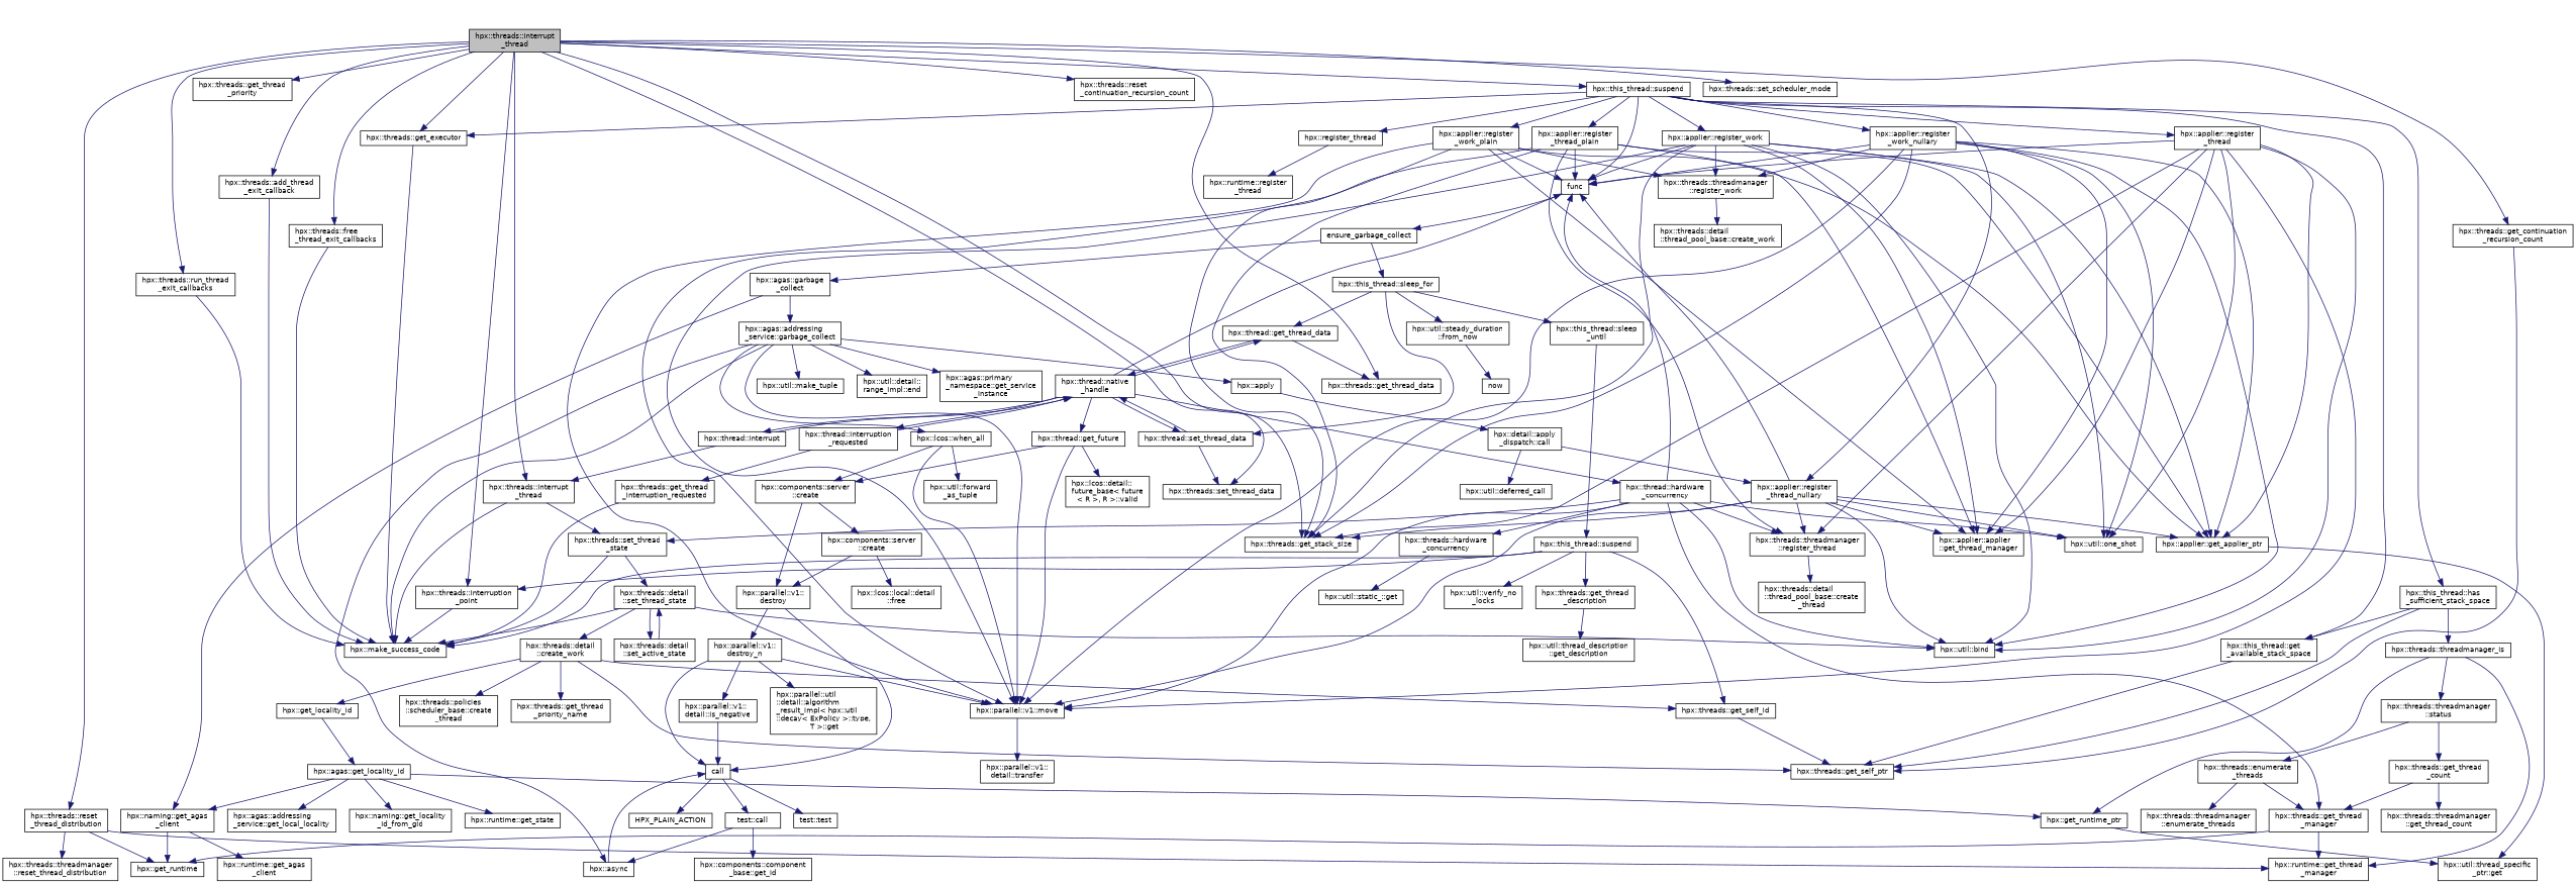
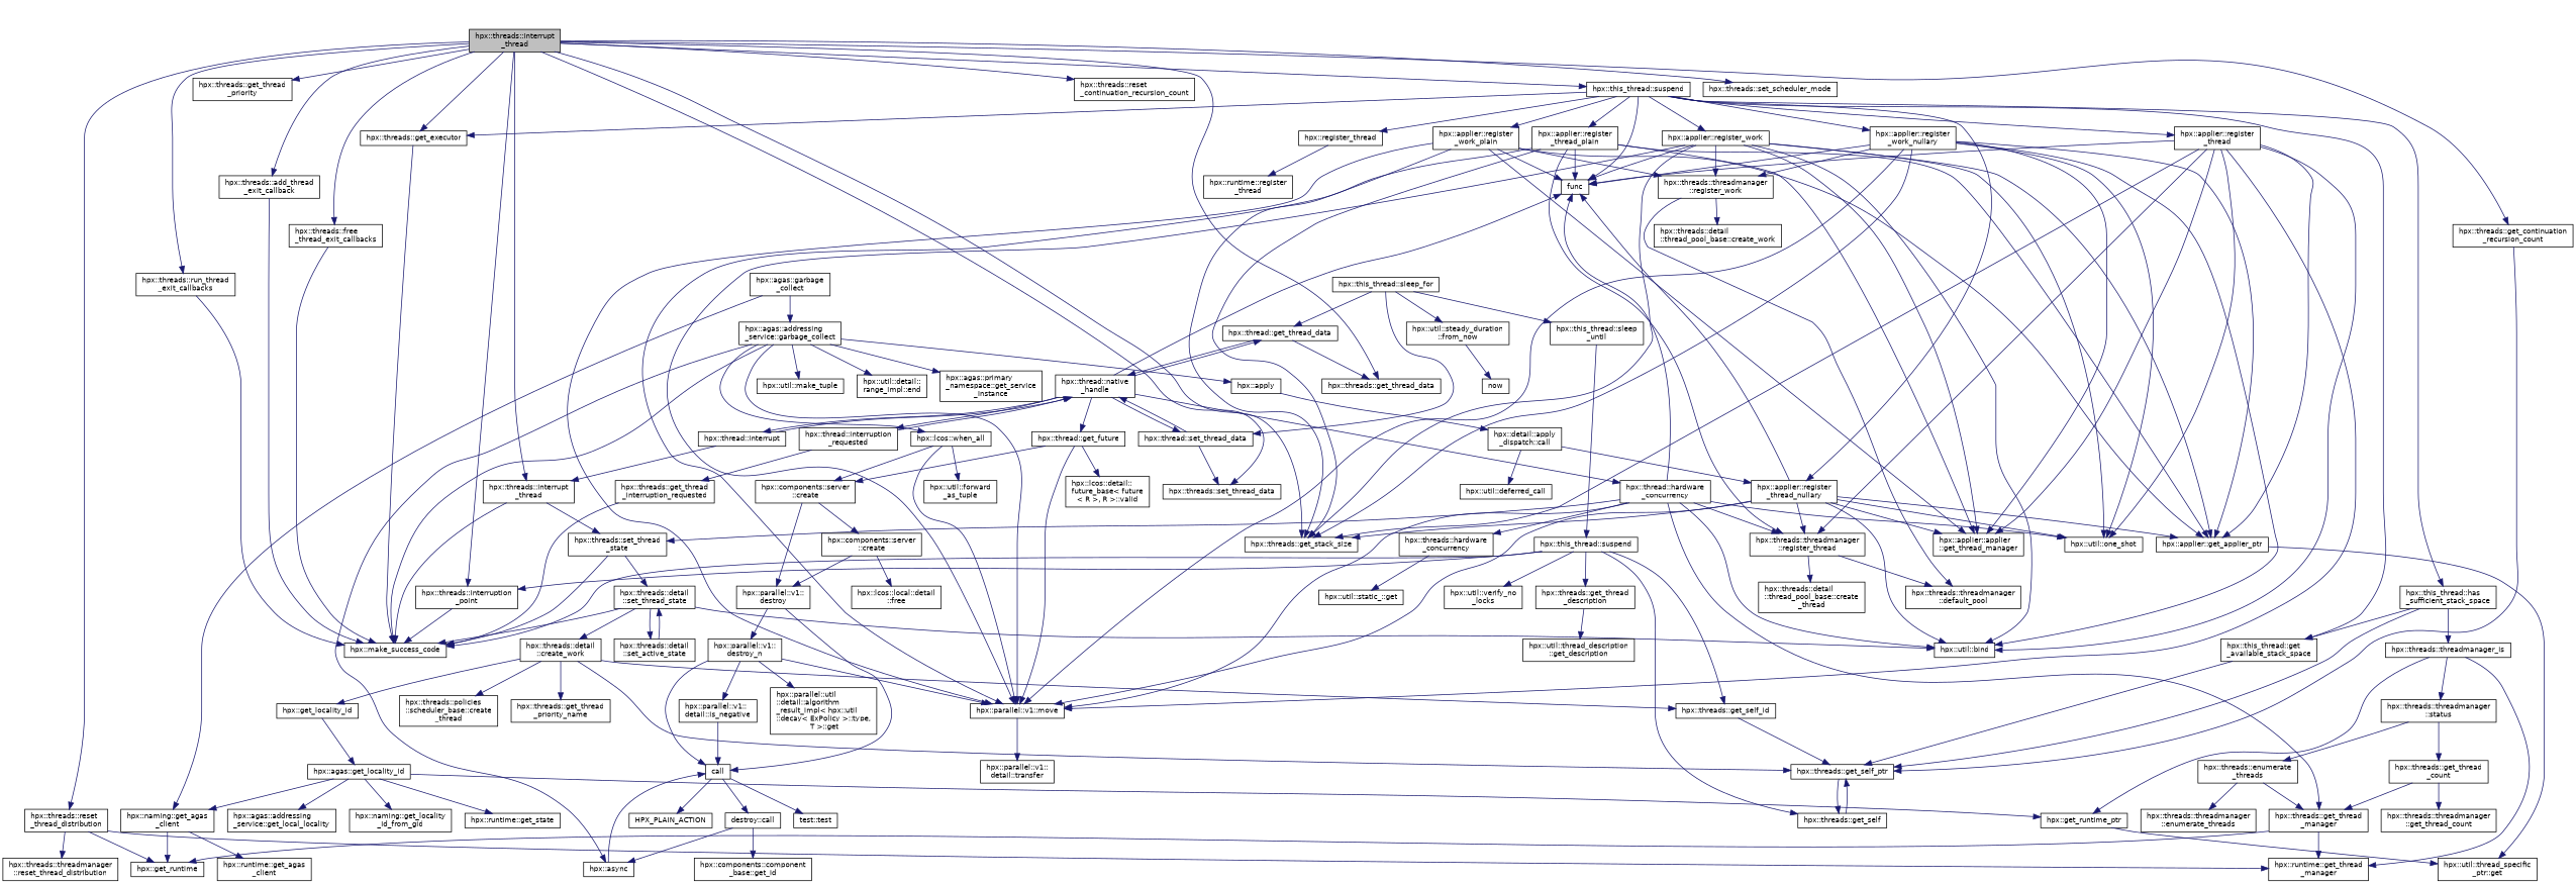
  digraph {
    rankdir=TB
    node [color=black fillcolor=white fontname=Helvetica fontsize=10 shape=record style=filled]
    edge [color=midnightblue fontname=Helvetica fontsize=10 labelfontname=Helvetica labelfontsize=10 style=solid]
    n1 [fillcolor=grey75 fontcolor=black height=0.2 label="hpx::threads::interrupt\l_thread" width=0.4]
    n2 [height=0.2 label="hpx::threads::interrupt\l_thread" width=0.4]
    n3 [height=0.2 label="hpx::threads::interruption\l_point" width=0.4]
    n4 [height=0.2 label="hpx::threads::get_thread\l_priority" width=0.4]
    n5 [height=0.2 label="hpx::threads::get_stack_size" width=0.4]
    n6 [height=0.2 label="hpx::threads::run_thread\l_exit_callbacks" width=0.4]
    n7 [height=0.2 label="hpx::threads::add_thread\l_exit_callback" width=0.4]
    n8 [height=0.2 label="hpx::threads::free\l_thread_exit_callbacks" width=0.4]
    n9 [height=0.2 label="hpx::threads::get_thread_data" width=0.4]
    n10 [height=0.2 label="hpx::threads::set_thread_data" width=0.4]
    n11 [height=0.2 label="hpx::threads::get_continuation\l_recursion_count" width=0.4]
    n12 [height=0.2 label="hpx::threads::reset\l_continuation_recursion_count" width=0.4]
    n13 [height=0.2 label="hpx::threads::get_executor" width=0.4]
    n14 [height=0.2 label="hpx::threads::reset\l_thread_distribution" width=0.4]
    n15 [height=0.2 label="hpx::threads::set_scheduler_mode" width=0.4]
    n16 [height=0.2 label="hpx::this_thread::suspend" width=0.4]
    n17 [height=0.2 label="hpx::make_success_code" width=0.4]
    n18 [height=0.2 label="hpx::threads::set_thread\l_state" width=0.4]
    n19 [height=0.2 label="hpx::threads::get_self_ptr" width=0.4]
    n20 [height=0.2 label="hpx::get_runtime" width=0.4]
    n21 [height=0.2 label="hpx::runtime::get_thread\l_manager" width=0.4]
    n22 [height=0.2 label="hpx::threads::threadmanager\l::reset_thread_distribution" width=0.4]
    n23 [height=0.2 label="hpx::this_thread::get\l_available_stack_space" width=0.4]
    n24 [height=0.2 label="hpx::this_thread::has\l_sufficient_stack_space" width=0.4]
    n25 [height=0.2 label="hpx::applier::register\l_thread_plain" width=0.4]
    n26 [height=0.2 label=func width=0.4]
    n27 [height=0.2 label="hpx::applier::register\l_thread_nullary" width=0.4]
    n28 [height=0.2 label="hpx::register_thread" width=0.4]
    n29 [height=0.2 label="hpx::applier::register\l_work_plain" width=0.4]
    n30 [height=0.2 label="hpx::applier::register_work" width=0.4]
    n31 [height=0.2 label="hpx::applier::register\l_work_nullary" width=0.4]
    n32 [height=0.2 label="hpx::applier::register\l_thread" width=0.4]
    n33 [height=0.2 label="hpx::threads::detail\l::set_thread_state" width=0.4]
    n34 [height=0.2 label="hpx::util::bind" width=0.4]
    n35 [height=0.2 label="hpx::threads::detail\l::set_active_state" width=0.4]
    n36 [height=0.2 label="hpx::threads::detail\l::create_work" width=0.4]
    n37 [height=0.2 label="hpx::threads::get_thread\l_priority_name" width=0.4]
    n38 [height=0.2 label="hpx::threads::get_self_id" width=0.4]
    n39 [height=0.2 label="hpx::get_locality_id" width=0.4]
    n40 [height=0.2 label="hpx::threads::policies\l::scheduler_base::create\l_thread" width=0.4]
+   n41 [height=0.2 label="hpx::threads::get_self" width=0.4]
    n42 [height=0.2 label="hpx::agas::get_locality_id" width=0.4]
    n43 [height=0.2 label="hpx::get_runtime_ptr" width=0.4]
    n44 [height=0.2 label="hpx::runtime::get_state" width=0.4]
    n45 [height=0.2 label="hpx::naming::get_agas\l_client" width=0.4]
    n46 [height=0.2 label="hpx::agas::addressing\l_service::get_local_locality" width=0.4]
    n47 [height=0.2 label="hpx::naming::get_locality\l_id_from_gid" width=0.4]
    n48 [height=0.2 label="hpx::util::thread_specific\l_ptr::get" width=0.4]
    n49 [height=0.2 label="hpx::runtime::get_agas\l_client" width=0.4]
    n50 [height=0.2 label="hpx::threads::threadmanager_is" width=0.4]
    n51 [height=0.2 label="hpx::applier::get_applier_ptr" width=0.4]
    n52 [height=0.2 label="hpx::parallel::v1::move" width=0.4]
    n53 [height=0.2 label="hpx::threads::threadmanager\l::register_thread" width=0.4]
    n54 [height=0.2 label="hpx::applier::applier\l::get_thread_manager" width=0.4]
-   n55 [height=0.2 label=ensure_garbage_collect width=0.4]
    n56 [height=0.2 label="hpx::util::one_shot" width=0.4]
    n57 [height=0.2 label="hpx::runtime::register\l_thread" width=0.4]
    n58 [height=0.2 label="hpx::threads::threadmanager\l::register_work" width=0.4]
    n59 [height=0.2 label="hpx::threads::threadmanager\l::status" width=0.4]
    n60 [height=0.2 label="hpx::threads::get_thread\l_count" width=0.4]
    n61 [height=0.2 label="hpx::threads::enumerate\l_threads" width=0.4]
    n62 [height=0.2 label="hpx::threads::get_thread\l_manager" width=0.4]
    n63 [height=0.2 label="hpx::threads::threadmanager\l::get_thread_count" width=0.4]
    n64 [height=0.2 label="hpx::threads::threadmanager\l::enumerate_threads" width=0.4]
    n65 [height=0.2 label="hpx::parallel::v1::\ldetail::transfer" width=0.4]
+   n66 [height=0.2 label="hpx::threads::threadmanager\l::default_pool" width=0.4]
    n67 [height=0.2 label="hpx::threads::detail\l::thread_pool_base::create\l_thread" width=0.4]
    n68 [height=0.2 label="hpx::this_thread::sleep_for" width=0.4]
    n69 [height=0.2 label="hpx::agas::garbage\l_collect" width=0.4]
    n70 [height=0.2 label="hpx::this_thread::sleep\l_until" width=0.4]
    n71 [height=0.2 label="hpx::util::steady_duration\l::from_now" width=0.4]
    n72 [height=0.2 label="hpx::thread::get_thread_data" width=0.4]
    n73 [height=0.2 label="hpx::thread::set_thread_data" width=0.4]
    n74 [height=0.2 label="hpx::agas::addressing\l_service::garbage_collect" width=0.4]
    n75 [height=0.2 label="hpx::this_thread::suspend" width=0.4]
    n76 [height=0.2 label=now width=0.4]
    n77 [height=0.2 label="hpx::thread::native\l_handle" width=0.4]
    n78 [height=0.2 label="hpx::util::verify_no\l_locks" width=0.4]
    n79 [height=0.2 label="hpx::threads::get_thread\l_description" width=0.4]
    n80 [height=0.2 label="hpx::util::thread_description\l::get_description" width=0.4]
    n81 [height=0.2 label="hpx::thread::hardware\l_concurrency" width=0.4]
    n82 [height=0.2 label="hpx::thread::interrupt" width=0.4]
    n83 [height=0.2 label="hpx::thread::interruption\l_requested" width=0.4]
    n84 [height=0.2 label="hpx::thread::get_future" width=0.4]
    n85 [height=0.2 label="hpx::threads::hardware\l_concurrency" width=0.4]
    n86 [height=0.2 label="hpx::threads::get_thread\l_interruption_requested" width=0.4]
    n87 [height=0.2 label="hpx::lcos::detail::\lfuture_base\< future\l\< R \>, R \>::valid" width=0.4]
    n88 [height=0.2 label="hpx::components::server\l::create" width=0.4]
    n89 [height=0.2 label="hpx::util::static_::get" width=0.4]
    n90 [height=0.2 label="hpx::components::server\l::create" width=0.4]
    n91 [height=0.2 label="hpx::parallel::v1::\ldestroy" width=0.4]
    n92 [height=0.2 label="hpx::lcos::local::detail\l::free" width=0.4]
    n93 [height=0.2 label=call width=0.4]
    n94 [height=0.2 label="hpx::parallel::v1::\ldestroy_n" width=0.4]
    n95 [height=0.2 label="test::test" width=0.4]
    n96 [height=0.2 label=HPX_PLAIN_ACTION width=0.4]
-   n97 [height=0.2 label="test::call" width=0.4]
+   n97 [height=0.2 label="destroy::call" width=0.4]
    n98 [height=0.2 label="hpx::parallel::v1::\ldetail::is_negative" width=0.4]
    n99 [height=0.2 label="hpx::parallel::util\l::detail::algorithm\l_result_impl\< hpx::util\l::decay\< ExPolicy \>::type,\l T \>::get" width=0.4]
    n100 [height=0.2 label="hpx::async" width=0.4]
    n101 [height=0.2 label="hpx::components::component\l_base::get_id" width=0.4]
    n102 [height=0.2 label="hpx::agas::primary\l_namespace::get_service\l_instance" width=0.4]
    n103 [height=0.2 label="hpx::util::make_tuple" width=0.4]
    n104 [height=0.2 label="hpx::util::detail::\lrange_impl::end" width=0.4]
    n105 [height=0.2 label="hpx::apply" width=0.4]
    n106 [height=0.2 label="hpx::lcos::when_all" width=0.4]
    n107 [height=0.2 label="hpx::detail::apply\l_dispatch::call" width=0.4]
    n108 [height=0.2 label="hpx::util::forward\l_as_tuple" width=0.4]
    n109 [height=0.2 label="hpx::util::deferred_call" width=0.4]
    n110 [height=0.2 label="hpx::threads::detail\l::thread_pool_base::create_work" width=0.4]
    n1 -> n2
    n1 -> n3
    n1 -> n4
    n1 -> n5
    n1 -> n6
    n1 -> n7
    n1 -> n8
    n1 -> n9
    n1 -> n10
    n1 -> n11
    n1 -> n12
    n1 -> n13
    n1 -> n14
    n1 -> n15
    n1 -> n16
    n2 -> n17
    n2 -> n18
    n3 -> n17
    n6 -> n17
    n7 -> n17
    n8 -> n17
    n11 -> n19
    n13 -> n17
    n14 -> n20
    n14 -> n21
    n14 -> n22
    n16 -> n13
    n16 -> n23
    n16 -> n24
    n16 -> n25
    n16 -> n26
    n16 -> n27
    n16 -> n28
    n16 -> n29
    n16 -> n30
    n16 -> n31
    n16 -> n32
    n18 -> n17
    n18 -> n33
+   n19 -> n41
    n23 -> n19
    n24 -> n19
    n24 -> n23
    n24 -> n50
    n25 -> n5
    n25 -> n26
    n25 -> n51
    n25 -> n52
    n25 -> n53
    n25 -> n54
-   n26 -> n55
    n27 -> n5
    n27 -> n26
    n27 -> n34
    n27 -> n51
    n27 -> n52
    n27 -> n53
    n27 -> n54
    n27 -> n56
    n28 -> n57
    n29 -> n5
    n29 -> n26
    n29 -> n51
    n29 -> n52
    n29 -> n54
    n29 -> n58
    n30 -> n5
    n30 -> n26
    n30 -> n34
    n30 -> n51
    n30 -> n52
    n30 -> n54
    n30 -> n56
    n30 -> n58
    n31 -> n5
    n31 -> n26
    n31 -> n34
    n31 -> n51
    n31 -> n52
    n31 -> n54
    n31 -> n56
    n31 -> n58
    n32 -> n5
    n32 -> n26
    n32 -> n34
    n32 -> n51
    n32 -> n52
    n32 -> n53
    n32 -> n54
    n32 -> n56
    n33 -> n17
    n33 -> n34
    n33 -> n35
    n33 -> n36
    n35 -> n33
    n36 -> n19
    n36 -> n37
    n36 -> n38
    n36 -> n39
    n36 -> n40
    n38 -> n19
    n39 -> n42
+   n41 -> n19
    n42 -> n43
    n42 -> n44
    n42 -> n45
    n42 -> n46
    n42 -> n47
    n43 -> n48
    n45 -> n20
    n45 -> n49
    n50 -> n21
    n50 -> n43
    n50 -> n59
    n51 -> n48
    n52 -> n65
+   n53 -> n66
    n53 -> n67
-   n55 -> n68
-   n55 -> n69
+   n58 -> n66
    n58 -> n110
    n59 -> n60
    n59 -> n61
    n60 -> n62
    n60 -> n63
    n61 -> n62
    n61 -> n64
    n62 -> n20
    n62 -> n21
    n68 -> n70
    n68 -> n71
    n68 -> n72
    n68 -> n73
    n69 -> n45
    n69 -> n74
    n70 -> n75
    n71 -> n76
    n72 -> n9
    n72 -> n77
    n73 -> n10
    n73 -> n77
    n74 -> n17
    n74 -> n52
    n74 -> n100
    n74 -> n102
    n74 -> n103
    n74 -> n104
    n74 -> n105
    n74 -> n106
    n75 -> n3
    n75 -> n17
    n75 -> n38
+   n75 -> n41
    n75 -> n78
    n75 -> n79
    n77 -> n26
    n77 -> n72
    n77 -> n73
    n77 -> n81
    n77 -> n82
    n77 -> n83
    n77 -> n84
    n79 -> n80
    n81 -> n18
    n81 -> n26
    n81 -> n34
    n81 -> n52
    n81 -> n53
    n81 -> n56
    n81 -> n62
    n81 -> n85
    n82 -> n2
    n82 -> n77
    n83 -> n77
    n83 -> n86
    n84 -> n52
    n84 -> n87
    n84 -> n88
    n85 -> n89
    n86 -> n17
    n88 -> n90
    n88 -> n91
    n90 -> n91
    n90 -> n92
    n91 -> n93
    n91 -> n94
    n93 -> n95
    n93 -> n96
    n93 -> n97
    n94 -> n52
    n94 -> n93
    n94 -> n98
    n94 -> n99
    n97 -> n100
    n97 -> n101
    n98 -> n93
    n100 -> n93
    n105 -> n107
    n106 -> n52
    n106 -> n88
    n106 -> n108
    n107 -> n27
    n107 -> n109
  }
